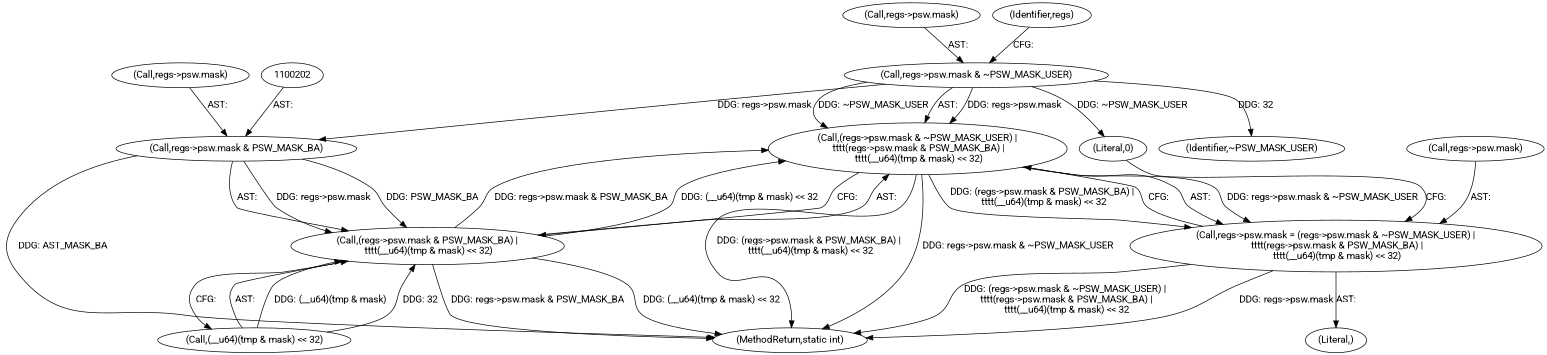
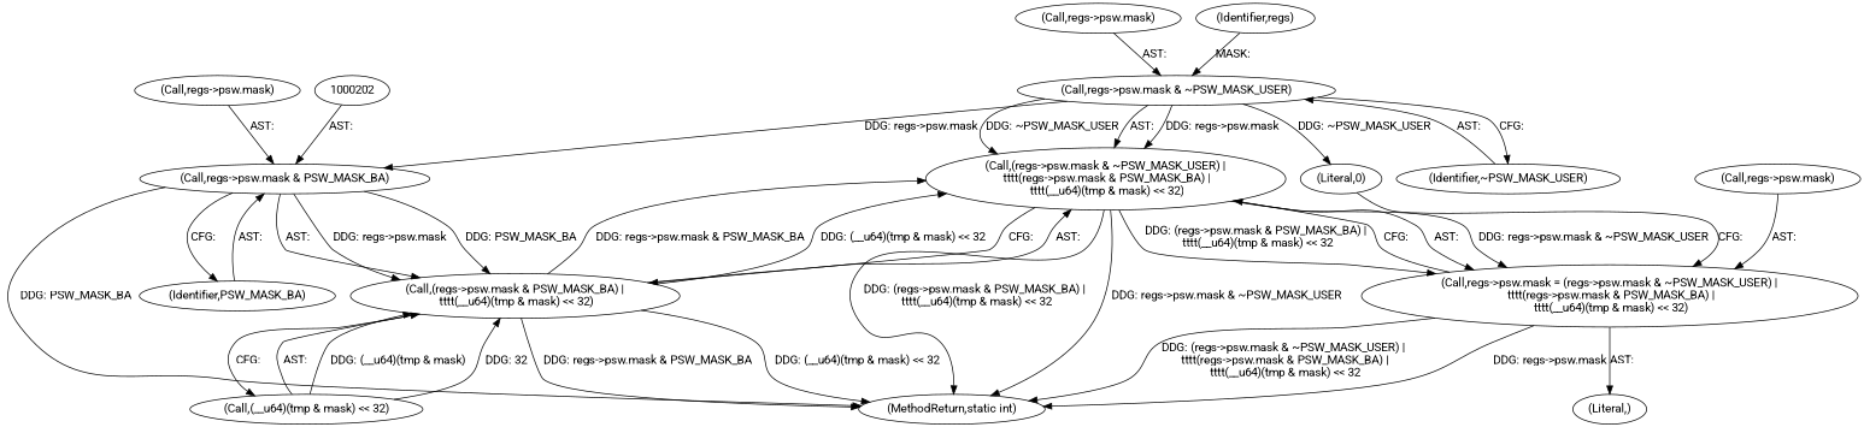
  digraph {
    fontname=Roboto
    node [fontname=Roboto]
    edge [fontname=Roboto]
    n1 [label="(Call,regs->psw.mask & ~PSW_MASK_USER)"]
    n2 [label="(Call,(regs->psw.mask & ~PSW_MASK_USER) |\n \t\t\t\t(regs->psw.mask & PSW_MASK_BA) |\n \t\t\t\t(__u64)(tmp & mask) << 32)"]
    n3 [label="(Call,regs->psw.mask & PSW_MASK_BA)"]
    n4 [label="(Identifier,~PSW_MASK_USER)"]
    n5 [label="(Literal,0)"]
    n6 [label="(MethodReturn,static int)"]
    n7 [label="(Call,regs->psw.mask = (regs->psw.mask & ~PSW_MASK_USER) |\n \t\t\t\t(regs->psw.mask & PSW_MASK_BA) |\n \t\t\t\t(__u64)(tmp & mask) << 32)"]
    n8 [label="(Call,(regs->psw.mask & PSW_MASK_BA) |\n \t\t\t\t(__u64)(tmp & mask) << 32)"]
+   n9 [label="(Identifier,PSW_MASK_BA)"]
    n10 [label="(Literal,)"]
    n11 [label="(Call,(__u64)(tmp & mask) << 32)"]
    n12 [label="(Call,regs->psw.mask)"]
    n13 [label="(Call,regs->psw.mask)"]
    n14 [label="(Call,regs->psw.mask)"]
    n15 [label="(Identifier,regs)"]
-   1000202 [label=1100202]
+   1000202
    n1 -> n2 [label="AST: "]
    n1 -> n2 [label="DDG: regs->psw.mask"]
    n1 -> n2 [label="DDG: ~PSW_MASK_USER"]
    n1 -> n3 [label="DDG: regs->psw.mask"]
-   n1 -> n4 [label="DDG: 32"]
+   n1 -> n4 [label="CFG: "]
    n1 -> n5 [label="DDG: ~PSW_MASK_USER"]
    n2 -> n6 [label="DDG: regs->psw.mask & ~PSW_MASK_USER"]
    n2 -> n6 [label="DDG: (regs->psw.mask & PSW_MASK_BA) |\n \t\t\t\t(__u64)(tmp & mask) << 32"]
    n2 -> n7 [label="AST: "]
    n2 -> n7 [label="DDG: regs->psw.mask & ~PSW_MASK_USER"]
    n2 -> n7 [label="DDG: (regs->psw.mask & PSW_MASK_BA) |\n \t\t\t\t(__u64)(tmp & mask) << 32"]
    n2 -> n8 [label="CFG: "]
-   n3 -> n6 [label="DDG: AST_MASK_BA"]
+   n3 -> n6 [label="DDG: PSW_MASK_BA"]
    n3 -> n8 [label="AST: "]
    n3 -> n8 [label="DDG: regs->psw.mask"]
    n3 -> n8 [label="DDG: PSW_MASK_BA"]
+   n3 -> n9 [label="CFG: "]
+   n4 -> n1 [label="AST: "]
    n5 -> n7 [label="CFG: "]
    n7 -> n2 [label="CFG: "]
    n7 -> n6 [label="DDG: regs->psw.mask"]
    n7 -> n6 [label="DDG: (regs->psw.mask & ~PSW_MASK_USER) |\n \t\t\t\t(regs->psw.mask & PSW_MASK_BA) |\n \t\t\t\t(__u64)(tmp & mask) << 32"]
    n7 -> n10 [label="AST: "]
    n8 -> n2 [label="AST: "]
    n8 -> n2 [label="DDG: regs->psw.mask & PSW_MASK_BA"]
    n8 -> n2 [label="DDG: (__u64)(tmp & mask) << 32"]
    n8 -> n6 [label="DDG: (__u64)(tmp & mask) << 32"]
    n8 -> n6 [label="DDG: regs->psw.mask & PSW_MASK_BA"]
    n8 -> n11 [label="CFG: "]
+   n9 -> n3 [label="AST: "]
    n11 -> n8 [label="AST: "]
    n11 -> n8 [label="DDG: (__u64)(tmp & mask)"]
    n11 -> n8 [label="DDG: 32"]
    n12 -> n7 [label="AST: "]
    n13 -> n1 [label="AST: "]
    n14 -> n3 [label="AST: "]
-   n15 -> n1 [label="CFG: "]
+   n15 -> n1 [label="MASK: "]
    1000202 -> n3 [label="AST: "]
  }
